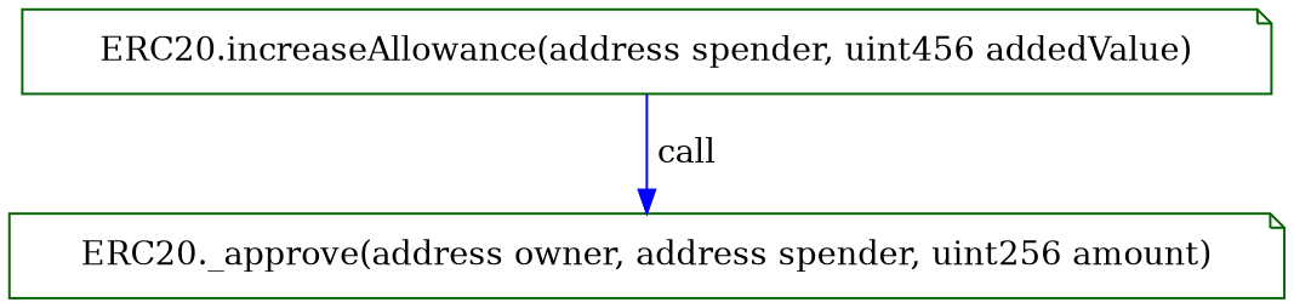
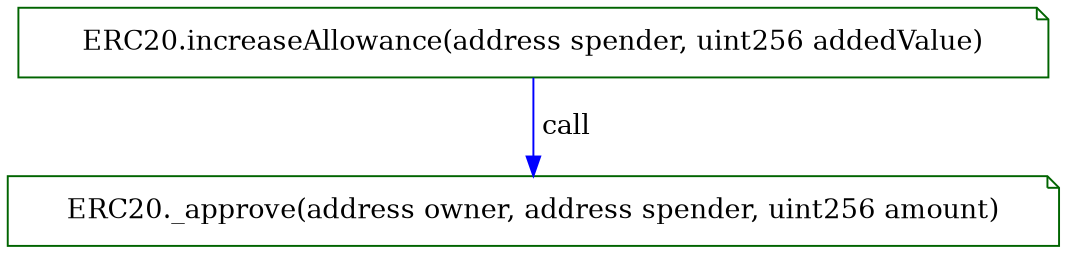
  digraph {
    node [color=darkgreen shape=note]
-   "ERC20.increaseAllowance(address spender, uint256 addedValue)" [height=0.5 width=7.39 label="ERC20.increaseAllowance(address spender, uint456 addedValue)"]
+   "ERC20.increaseAllowance(address spender, uint256 addedValue)" [height=0.5 width=7.39]
    "ERC20._approve(address owner, address spender, uint256 amount)" [height=0.5 width=7.5471]
    "ERC20.increaseAllowance(address spender, uint256 addedValue)" -> "ERC20._approve(address owner, address spender, uint256 amount)" [label=" call" color=blue]
  }
